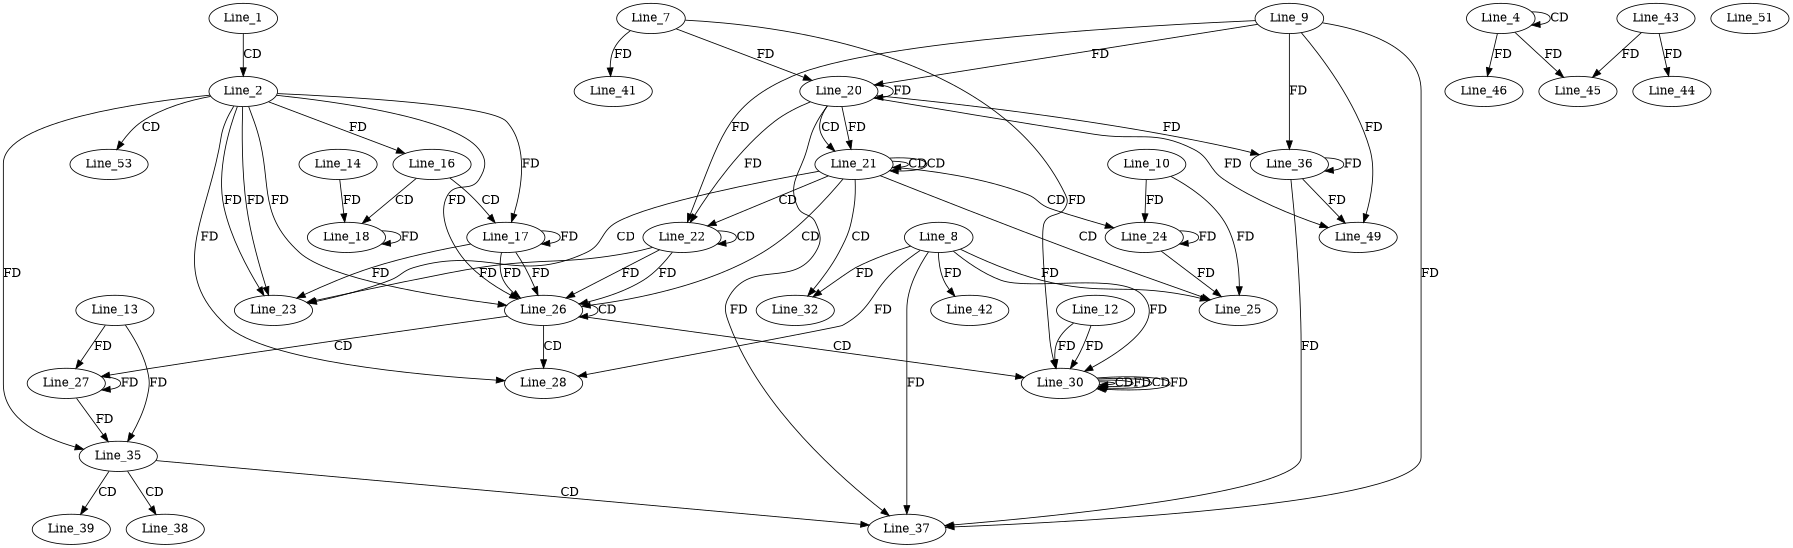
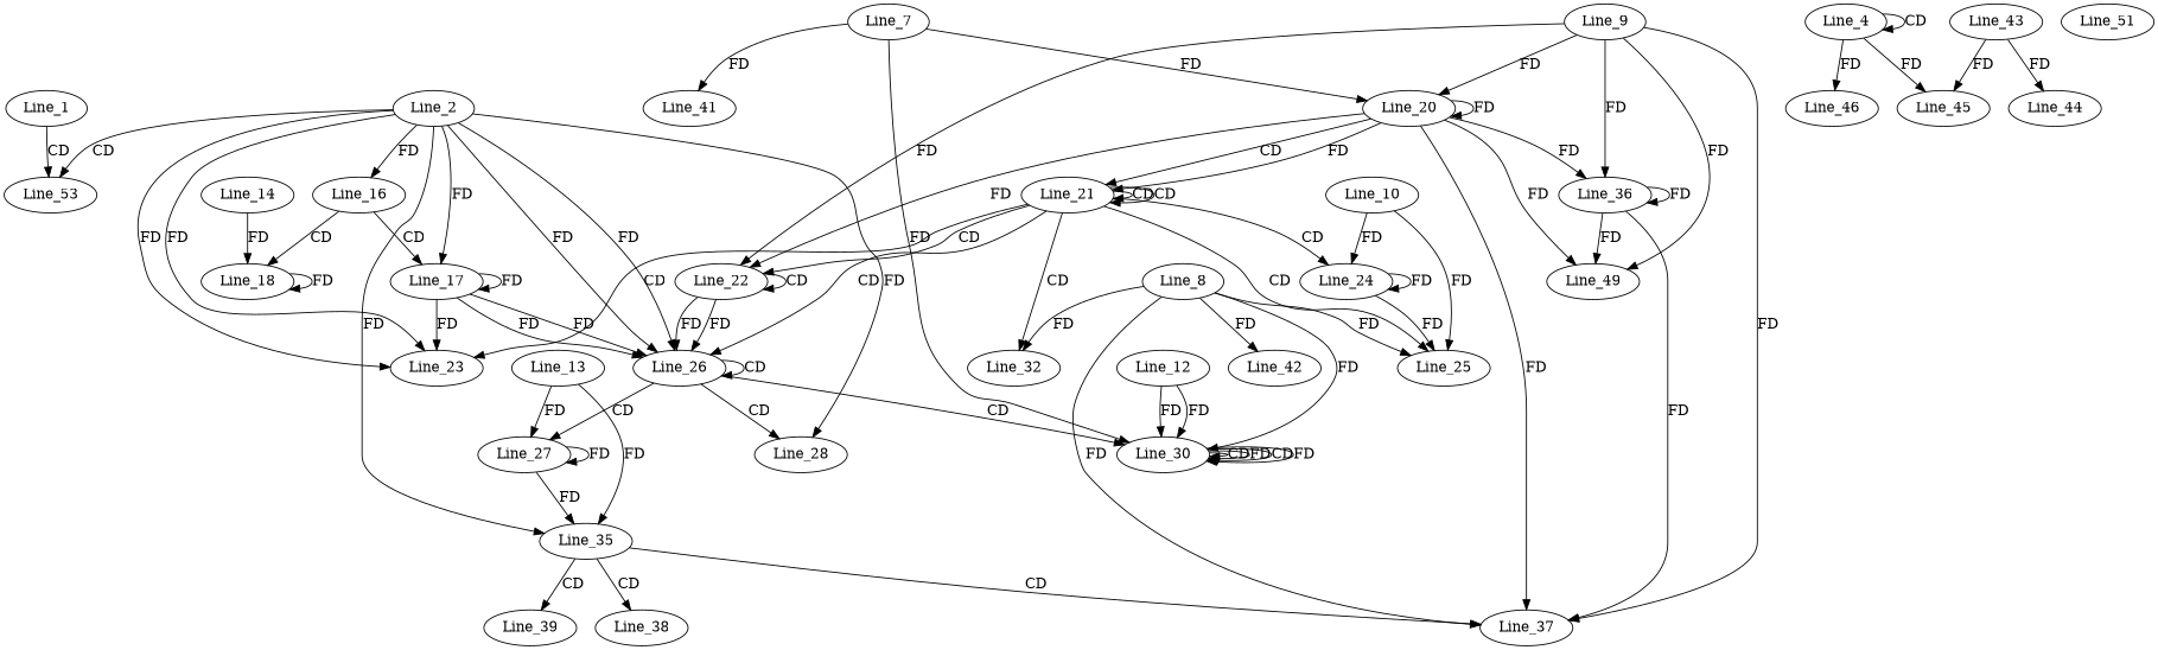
  digraph {
    Line_1
    Line_2
    Line_16
    Line_17
    Line_23
    Line_26
    Line_28
    Line_35
    Line_53
    Line_18
    Line_30
    Line_27
    Line_37
    Line_38
    Line_39
    Line_4
    Line_45
    Line_46
    Line_14
    Line_20
    Line_21
    Line_22
    Line_36
    Line_49
    Line_24
    Line_25
    Line_32
    Line_9
    Line_7
    Line_41
    Line_10
    Line_8
    Line_42
    Line_13
    Line_12
    Line_43
    Line_44
    Line_51
-   Line_1 -> Line_2 [label=CD]
+   Line_1 -> Line_53 [label=CD]
    Line_2 -> Line_16 [label=FD]
    Line_2 -> Line_17 [label=FD]
    Line_2 -> Line_23 [label=FD]
    Line_2 -> Line_23 [label=FD]
    Line_2 -> Line_26 [label=FD]
    Line_2 -> Line_26 [label=FD]
    Line_2 -> Line_28 [label=FD]
    Line_2 -> Line_35 [label=FD]
    Line_2 -> Line_53 [label=CD]
    Line_16 -> Line_17 [label=CD]
    Line_16 -> Line_18 [label=CD]
    Line_17 -> Line_17 [label=FD]
    Line_17 -> Line_23 [label=FD]
    Line_17 -> Line_26 [label=FD]
    Line_17 -> Line_26 [label=FD]
    Line_26 -> Line_26 [label=CD]
    Line_26 -> Line_28 [label=CD]
    Line_26 -> Line_30 [label=CD]
    Line_26 -> Line_27 [label=CD]
    Line_35 -> Line_37 [label=CD]
    Line_35 -> Line_38 [label=CD]
    Line_35 -> Line_39 [label=CD]
    Line_18 -> Line_18 [label=FD]
    Line_30 -> Line_30 [label=CD]
    Line_30 -> Line_30 [label=FD]
    Line_30 -> Line_30 [label=CD]
    Line_30 -> Line_30 [label=FD]
    Line_27 -> Line_35 [label=FD]
    Line_27 -> Line_27 [label=FD]
    Line_4 -> Line_4 [label=CD]
    Line_4 -> Line_45 [label=FD]
    Line_4 -> Line_46 [label=FD]
    Line_14 -> Line_18 [label=FD]
    Line_20 -> Line_37 [label=FD]
    Line_20 -> Line_20 [label=FD]
    Line_20 -> Line_21 [label=CD]
    Line_20 -> Line_21 [label=FD]
    Line_20 -> Line_22 [label=FD]
    Line_20 -> Line_36 [label=FD]
    Line_20 -> Line_49 [label=FD]
    Line_21 -> Line_23 [label=CD]
    Line_21 -> Line_26 [label=CD]
    Line_21 -> Line_21 [label=CD]
    Line_21 -> Line_21 [label=CD]
    Line_21 -> Line_22 [label=CD]
    Line_21 -> Line_24 [label=CD]
    Line_21 -> Line_25 [label=CD]
    Line_21 -> Line_32 [label=CD]
-   Line_22 -> Line_23 [label=FD]
    Line_22 -> Line_26 [label=FD]
    Line_22 -> Line_26 [label=FD]
    Line_22 -> Line_22 [label=CD]
    Line_36 -> Line_37 [label=FD]
    Line_36 -> Line_36 [label=FD]
    Line_36 -> Line_49 [label=FD]
    Line_24 -> Line_24 [label=FD]
    Line_24 -> Line_25 [label=FD]
    Line_9 -> Line_37 [label=FD]
    Line_9 -> Line_20 [label=FD]
    Line_9 -> Line_22 [label=FD]
    Line_9 -> Line_36 [label=FD]
    Line_9 -> Line_49 [label=FD]
    Line_7 -> Line_30 [label=FD]
    Line_7 -> Line_20 [label=FD]
    Line_7 -> Line_41 [label=FD]
    Line_10 -> Line_24 [label=FD]
    Line_10 -> Line_25 [label=FD]
-   Line_8 -> Line_28 [label=FD]
    Line_8 -> Line_30 [label=FD]
    Line_8 -> Line_37 [label=FD]
    Line_8 -> Line_25 [label=FD]
    Line_8 -> Line_32 [label=FD]
    Line_8 -> Line_42 [label=FD]
    Line_13 -> Line_35 [label=FD]
    Line_13 -> Line_27 [label=FD]
    Line_12 -> Line_30 [label=FD]
    Line_12 -> Line_30 [label=FD]
    Line_43 -> Line_45 [label=FD]
    Line_43 -> Line_44 [label=FD]
  }
